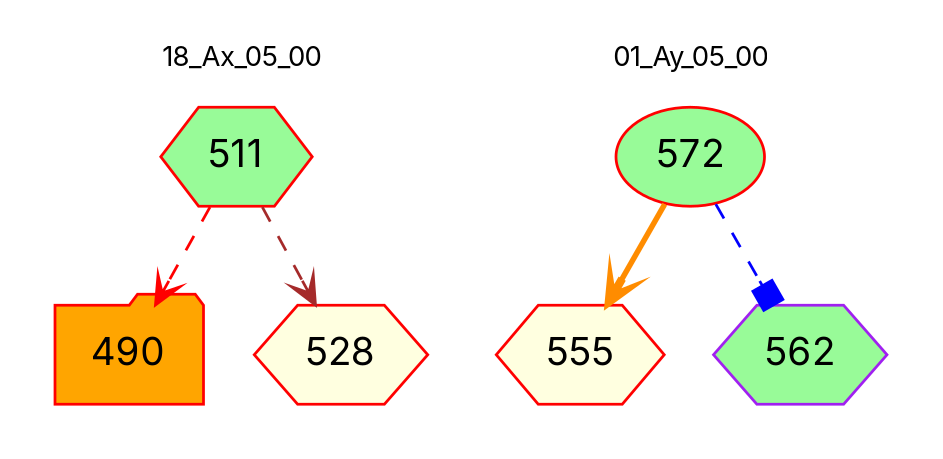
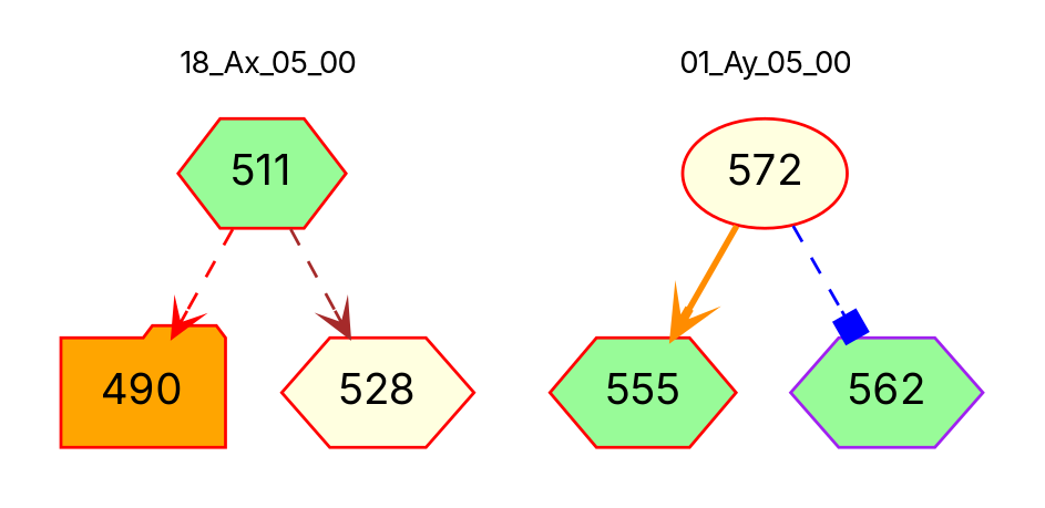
  digraph {
    fontname=Inter
    node [color=red fillcolor=palegreen fontname=Inter shape=hexagon style=filled]
    edge [arrowhead=vee fontname=Inter style=dashed]
    n1 [label=511]
    n2 [fillcolor=orange label=490 shape=folder]
    n3 [fillcolor=lightyellow label=528]
-   n4 [label=572 shape=ellipse]
-   n5 [fillcolor=lightyellow label=555]
+   n4 [fillcolor=lightyellow label=572 shape=ellipse]
+   n5 [label=555]
    n6 [color=purple label=562]
    subgraph cluster_1 {
      color=white
      fontsize=10
      label="18_Ax_05_00"
      n1
      n2
      n3
    }
    subgraph cluster_2 {
      color=white
      fontsize=10
      label="01_Ay_05_00"
      n4
      n5
      n6
    }
    n1 -> n2 [color=red]
    n1 -> n3 [color=brown]
    n4 -> n5 [color=darkorange style=bold]
    n4 -> n6 [arrowhead=box color=blue]
  }
